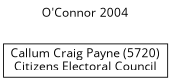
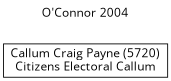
  digraph {
    label="O'Connor 2004"
    labelloc=t
    mclimit=10
    rankdir=LR
    fontname="Open Sans"
-   n1 [label="Callum Craig Payne (5720)\nCitizens Electoral Council" shape=box fontname="Open Sans"]
+   n1 [label="Callum Craig Payne (5720)\nCitizens Electoral Callum" shape=box fontname="Open Sans"]
  }
